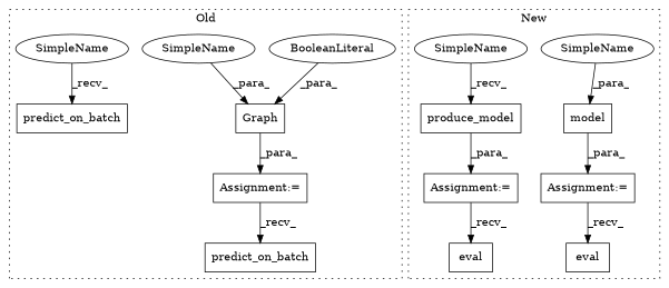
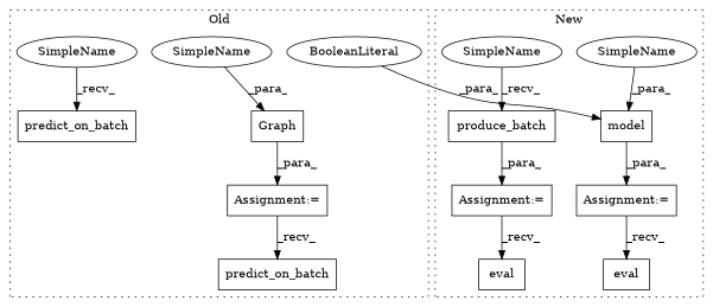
  digraph {
    node [a=32 l=5 shape=box]
    n1 [l="6,1" label="Graph" s="2430,2446"]
    n2 [a=9 l=4 label=BooleanLiteral s=2442 shape=ellipse]
    n3 [l="17,1" label=predict_on_batch s="2629,2656"]
    n4 [l="17,1" label=predict_on_batch s="2567,2594"]
    n5 [a=7 l=1 label="Assignment:=" s=2429]
    n6 [a=42 label=SimpleName s=2561 shape=ellipse]
    n7 [a=42 label=SimpleName s=2436 shape=ellipse]
-   n8 [l=15 label=produce_model s=2466]
+   n8 [l=15 label=produce_batch s=2466]
    n9 [l=6 label=eval s=2634]
    n10 [l="9,1" label=model s="2493,2507"]
    n11 [l=6 label=eval s=2656]
    n12 [a=7 l=1 label="Assignment:=" s=2459]
    n13 [a=7 l=1 label="Assignment:=" s=2492]
    n14 [a=42 label=SimpleName s=2502 shape=ellipse]
    n15 [a=42 label=SimpleName s=2460 shape=ellipse]
    subgraph cluster_1 {
      label=Old
      style=dotted
      n1
      n2
      n3
      n4
      n5
      n6
      n7
    }
    subgraph cluster_2 {
      label=New
      style=dotted
      n8
      n9
      n10
      n11
      n12
      n13
      n14
      n15
    }
    n1 -> n5 [label=_para_]
-   n2 -> n1 [label=_para_]
+   n2 -> n10 [label=_para_]
    n5 -> n3 [label=_recv_]
    n6 -> n4 [label=_recv_]
    n7 -> n1 [label=_para_]
    n8 -> n12 [label=_para_]
    n10 -> n13 [label=_para_]
    n12 -> n9 [label=_recv_]
    n13 -> n11 [label=_recv_]
    n14 -> n10 [label=_para_]
    n15 -> n8 [label=_recv_]
  }
